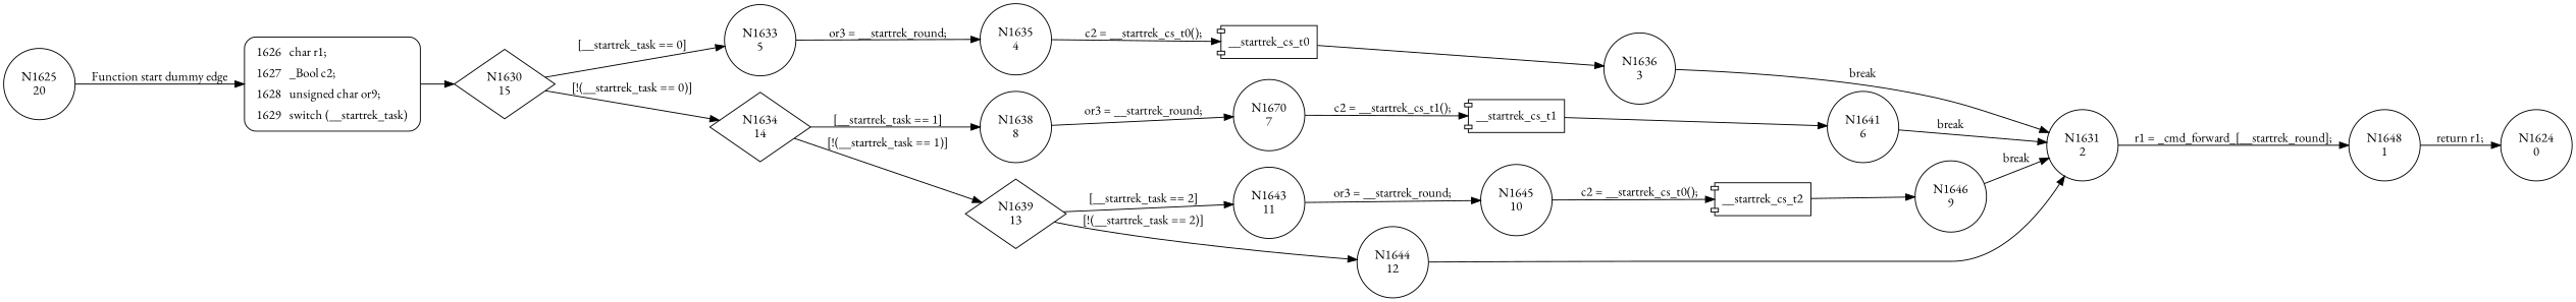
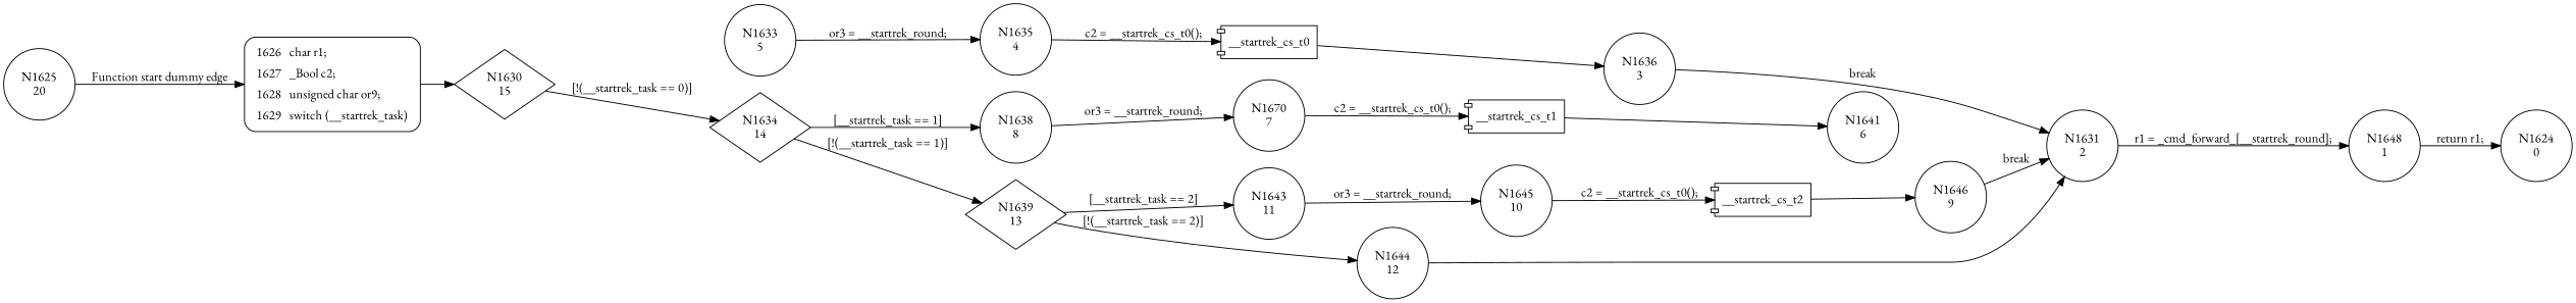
  digraph {
    fontname="EB Garamond"
    rankdir=LR
    node [fontname="EB Garamond" shape=circle]
    edge [fontname="EB Garamond"]
    n1 [label="N1625\n20"]
    n2 [fillcolor=white label=<<table border="0" cellborder="0" cellpadding="3" bgcolor="white"><tr><td align="right">1626</td><td align="left">char r1;</td></tr><tr><td align="right">1627</td><td align="left">_Bool c2;</td></tr><tr><td align="right">1628</td><td align="left">unsigned char or9;</td></tr><tr><td align="right">1629</td><td align="left">switch (__startrek_task)</td></tr></table>> penwidth=1 shape=Mrecord style="filled,bold"]
    n3 [label="N1630\n15" shape=diamond]
    n4 [label="N1633\n5"]
    n5 [label="N1634\n14" shape=diamond]
    n6 [label="N1635\n4"]
    n7 [label="N1638\n8"]
    n8 [label="N1639\n13" shape=diamond]
    n9 [label=__startrek_cs_t0 shape=component]
    n10 [label="N1670\n7"]
    n11 [label="N1643\n11"]
    n12 [label="N1644\n12"]
    n13 [label=__startrek_cs_t1 shape=component]
    n14 [label="N1645\n10"]
    n15 [label="N1631\n2"]
    n16 [label=__startrek_cs_t2 shape=component]
    n17 [label="N1648\n1"]
    n18 [label="N1624\n0"]
    n19 [label="N1646\n9"]
    n20 [label="N1641\n6"]
    n21 [label="N1636\n3"]
    n1 -> n2 [label="Function start dummy edge"]
    n2 -> n3
-   n3 -> n4 [label="[__startrek_task == 0]"]
    n3 -> n5 [label="[!(__startrek_task == 0)]"]
    n4 -> n6 [label="or3 = __startrek_round;"]
    n5 -> n7 [label="[__startrek_task == 1]"]
    n5 -> n8 [label="[!(__startrek_task == 1)]"]
    n6 -> n9 [label="c2 = __startrek_cs_t0();"]
    n7 -> n10 [label="or3 = __startrek_round;"]
    n8 -> n11 [label="[__startrek_task == 2]"]
    n8 -> n12 [label="[!(__startrek_task == 2)]"]
    n9 -> n21
-   n10 -> n13 [label="c2 = __startrek_cs_t1();"]
+   n10 -> n13 [label="c2 = __startrek_cs_t0();"]
    n11 -> n14 [label="or3 = __startrek_round;"]
    n12 -> n15
    n13 -> n20
    n14 -> n16 [label="c2 = __startrek_cs_t0();"]
    n15 -> n17 [label="r1 = _cmd_forward_[__startrek_round];"]
    n16 -> n19
    n17 -> n18 [label="return r1;"]
    n19 -> n15 [label=break]
-   n20 -> n15 [label=break]
    n21 -> n15 [label=break]
  }
